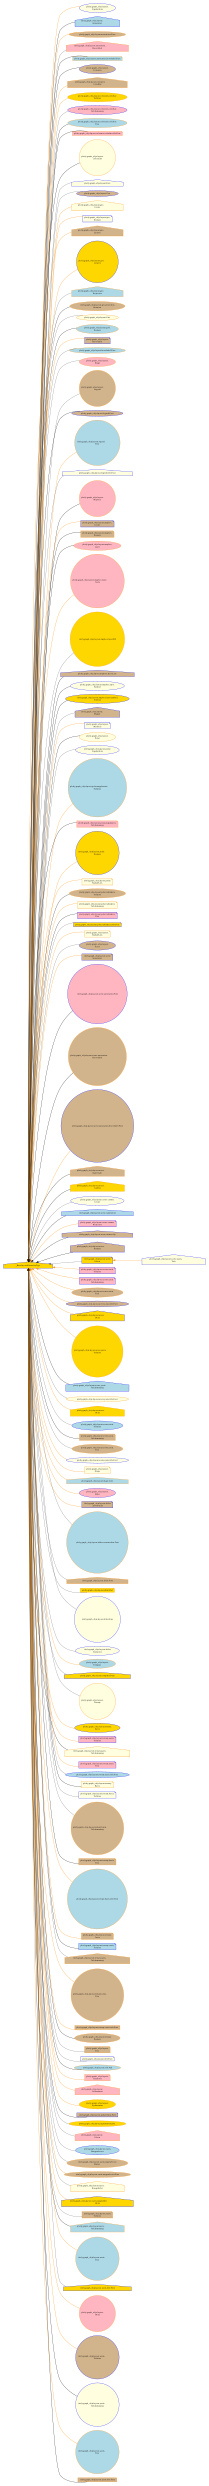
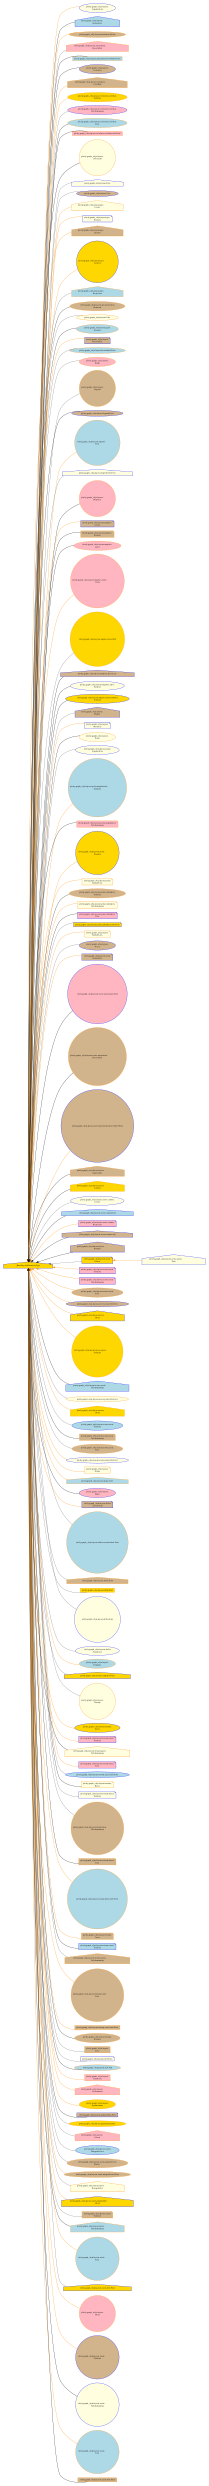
  digraph {
    fontname="Liberation Serif"
    rankdir=LR
    node [color=darkorange fillcolor=tan fontname="Liberation Serif" fontsize=10 shape=ellipse style=filled]
    edge [color=darkorange dir=back fontname="Liberation Serif" fontsize=10 labelfontname=Helvetica labelfontsize=10 style=solid]
    n1 [color=blue fillcolor=gold height=0.2 label=_BaseLayoutHierarchyType shape=house width=0.4]
    n2 [color=blue fillcolor=lightyellow height=0.2 label="plotly.graph_objs.layout.\lAngularAxis" width=0.4]
    n3 [color=blue fillcolor=lightblue height=0.2 label="plotly.graph_objs.layout.\lAnnotation" shape=house width=0.4]
    n4 [height=0.2 label="plotly.graph_objs.layout.annotation.Font" width=0.4]
    n5 [fillcolor=lightpink height=0.2 label="plotly.graph_objs.layout.annotation.\lHoverlabel" shape=house width=0.4]
    n6 [fillcolor=lightblue height=0.2 label="plotly.graph_objs.layout.annotation.hoverlabel.Font" shape=note width=0.4]
    n7 [color=blue height=0.2 label="plotly.graph_objs.layout.\lColoraxis" width=0.4]
    n8 [height=0.2 label="plotly.graph_objs.layout.coloraxis.\lColorBar" shape=house width=0.4]
    n9 [fillcolor=gold height=0.2 label="plotly.graph_objs.layout.coloraxis.colorbar.\lTickfont" width=0.4]
    n10 [color=blue fillcolor=lightpink height=0.2 label="plotly.graph_objs.layout.coloraxis.colorbar.\lTickformatstop" width=0.4]
    n11 [fillcolor=lightblue height=0.2 label="plotly.graph_objs.layout.coloraxis.colorbar.\lTitle" width=0.4]
    n12 [fillcolor=lightpink height=0.2 label="plotly.graph_objs.layout.coloraxis.colorbar.title.Font" shape=note width=0.4]
    n13 [fillcolor=lightyellow height=0.2 label="plotly.graph_objs.layout.\lColorscale" shape=circle width=0.4]
    n14 [color=blue fillcolor=lightyellow height=0.2 label="plotly.graph_objs.layout.Font" shape=house width=0.4]
    n15 [color=blue height=0.2 label="plotly.graph_objs.layout.Geo" width=0.4]
    n16 [fillcolor=lightyellow height=0.2 label="plotly.graph_objs.layout.geo.\lCenter" shape=house width=0.4]
    n17 [color=blue fillcolor=lightyellow height=0.2 label="plotly.graph_objs.layout.geo.\lDomain" shape=note width=0.4]
    n18 [height=0.2 label="plotly.graph_objs.layout.geo.\lLataxis" shape=house width=0.4]
    n19 [color=blue fillcolor=gold height=0.2 label="plotly.graph_objs.layout.geo.\lLonaxis" shape=circle width=0.4]
    n20 [fillcolor=lightblue height=0.2 label="plotly.graph_objs.layout.geo.\lProjection" shape=house width=0.4]
    n21 [height=0.2 label="plotly.graph_objs.layout.geo.projection.\lRotation" width=0.4]
    n22 [fillcolor=lightyellow height=0.2 label="plotly.graph_objs.layout.Grid" width=0.4]
    n23 [fillcolor=lightblue height=0.2 label="plotly.graph_objs.layout.grid.\lDomain" width=0.4]
    n24 [color=blue height=0.2 label="plotly.graph_objs.layout.\lHoverlabel" shape=note width=0.4]
    n25 [fillcolor=lightblue height=0.2 label="plotly.graph_objs.layout.hoverlabel.Font" width=0.4]
    n26 [fillcolor=lightpink height=0.2 label="plotly.graph_objs.layout.\lImage" width=0.4]
    n27 [height=0.2 label="plotly.graph_objs.layout.\lLegend" shape=circle width=0.4]
    n28 [color=blue height=0.2 label="plotly.graph_objs.layout.legend.Font" width=0.4]
    n29 [fillcolor=lightblue height=0.2 label="plotly.graph_objs.layout.legend.\lTitle" shape=circle width=0.4]
    n30 [color=blue fillcolor=lightyellow height=0.2 label="plotly.graph_objs.layout.legend.title.Font" shape=house width=0.4]
    n31 [fillcolor=lightpink height=0.2 label="plotly.graph_objs.layout.\lMapbox" shape=circle width=0.4]
    n32 [color=blue height=0.2 label="plotly.graph_objs.layout.mapbox.\lCenter" shape=note width=0.4]
    n33 [height=0.2 label="plotly.graph_objs.layout.mapbox.\lDomain" shape=note width=0.4]
    n34 [fillcolor=lightpink height=0.2 label="plotly.graph_objs.layout.mapbox.\lLayer" width=0.4]
    n35 [fillcolor=lightpink height=0.2 label="plotly.graph_objs.layout.mapbox.layer.\lCircle" shape=circle width=0.4]
    n36 [fillcolor=gold height=0.2 label="plotly.graph_objs.layout.mapbox.layer.Fill" shape=circle width=0.4]
    n37 [color=blue height=0.2 label="plotly.graph_objs.layout.mapbox.layer.Line" shape=house width=0.4]
    n38 [color=blue fillcolor=lightyellow height=0.2 label="plotly.graph_objs.layout.mapbox.layer.\lSymbol" width=0.4]
    n39 [color=blue fillcolor=gold height=0.2 label="plotly.graph_objs.layout.mapbox.layer.symbol.\lTextfont" width=0.4]
    n40 [color=blue height=0.2 label="plotly.graph_objs.layout.\lMargin" shape=house width=0.4]
    n41 [color=blue fillcolor=lightyellow height=0.2 label="plotly.graph_objs.layout.\lModebar" shape=note width=0.4]
    n42 [fillcolor=lightyellow height=0.2 label="plotly.graph_objs.layout.\lPolar" width=0.4]
    n43 [color=blue fillcolor=lightyellow height=0.2 label="plotly.graph_objs.layout.polar.\lAngularAxis" width=0.4]
    n44 [fillcolor=lightblue height=0.2 label="plotly.graph_objs.layout.polar.angularaxis.\lTickfont" shape=circle width=0.4]
    n45 [fillcolor=lightpink height=0.2 label="plotly.graph_objs.layout.polar.angularaxis.\lTickformatstop" shape=note width=0.4]
    n46 [color=blue fillcolor=gold height=0.2 label="plotly.graph_objs.layout.polar.\lDomain" shape=circle width=0.4]
    n47 [fillcolor=lightyellow height=0.2 label="plotly.graph_objs.layout.polar.\lRadialAxis" shape=note width=0.4]
    n48 [height=0.2 label="plotly.graph_objs.layout.polar.radialaxis.\lTickfont" width=0.4]
    n49 [fillcolor=lightyellow height=0.2 label="plotly.graph_objs.layout.polar.radialaxis.\lTickformatstop" shape=note width=0.4]
    n50 [color=blue fillcolor=lightpink height=0.2 label="plotly.graph_objs.layout.polar.radialaxis.\lTitle" shape=note width=0.4]
    n51 [color=blue fillcolor=gold height=0.2 label="plotly.graph_objs.layout.polar.radialaxis.title.Font" shape=note width=0.4]
    n52 [fillcolor=lightyellow height=0.2 label="plotly.graph_objs.layout.\lRadialAxis" shape=note width=0.4]
    n53 [color=blue height=0.2 label="plotly.graph_objs.layout.\lScene" width=0.4]
    n54 [color=blue height=0.2 label="plotly.graph_objs.layout.scene.\lAnnotation" shape=note width=0.4]
    n55 [color=blue fillcolor=lightpink height=0.2 label="plotly.graph_objs.layout.scene.annotation.Font" shape=circle width=0.4]
    n56 [height=0.2 label="plotly.graph_objs.layout.scene.annotation.\lHoverlabel" shape=circle width=0.4]
    n57 [color=blue height=0.2 label="plotly.graph_objs.layout.scene.annotation.hoverlabel.Font" shape=circle width=0.4]
    n58 [height=0.2 label="plotly.graph_objs.layout.scene.\lAspectratio" shape=house width=0.4]
    n59 [fillcolor=gold height=0.2 label="plotly.graph_objs.layout.scene.\lCamera" shape=house width=0.4]
    n60 [color=blue fillcolor=lightyellow height=0.2 label="plotly.graph_objs.layout.scene.camera.\lCenter" width=0.4]
    n61 [color=blue fillcolor=lightblue height=0.2 label="plotly.graph_objs.layout.scene.camera.Eye" shape=house width=0.4]
    n62 [color=blue fillcolor=lightpink height=0.2 label="plotly.graph_objs.layout.scene.camera.\lProjection" shape=note width=0.4]
    n63 [color=blue height=0.2 label="plotly.graph_objs.layout.scene.camera.Up" shape=house width=0.4]
    n64 [color=blue height=0.2 label="plotly.graph_objs.layout.scene.\lDomain" shape=house width=0.4]
    n65 [color=blue fillcolor=gold height=0.2 label="plotly.graph_objs.layout.scene.\lXAxis" shape=note width=0.4]
    n66 [color=blue fillcolor=lightpink height=0.2 label="plotly.graph_objs.layout.scene.xaxis.\lTickfont" shape=note width=0.4]
    n67 [color=blue fillcolor=lightpink height=0.2 label="plotly.graph_objs.layout.scene.xaxis.\lTickformatstop" shape=note width=0.4]
    n68 [height=0.2 label="plotly.graph_objs.layout.scene.xaxis.\lTitle" width=0.4]
    n69 [color=blue height=0.2 label="plotly.graph_objs.layout.scene.xaxis.title.Font" width=0.4]
    n70 [color=blue fillcolor=gold height=0.2 label="plotly.graph_objs.layout.scene.\lYAxis" shape=house width=0.4]
    n71 [fillcolor=gold height=0.2 label="plotly.graph_objs.layout.scene.yaxis.\lTickfont" shape=circle width=0.4]
    n72 [color=blue fillcolor=lightblue height=0.2 label="plotly.graph_objs.layout.scene.yaxis.\lTickformatstop" shape=house width=0.4]
    n73 [fillcolor=lightyellow height=0.2 label="plotly.graph_objs.layout.scene.yaxis.title.Font" width=0.4]
    n74 [fillcolor=gold height=0.2 label="plotly.graph_objs.layout.scene.\lZAxis" shape=house width=0.4]
    n75 [color=blue fillcolor=lightblue height=0.2 label="plotly.graph_objs.layout.scene.zaxis.\lTickfont" width=0.4]
    n76 [height=0.2 label="plotly.graph_objs.layout.scene.zaxis.\lTickformatstop" shape=note width=0.4]
    n77 [height=0.2 label="plotly.graph_objs.layout.scene.zaxis.\lTitle" width=0.4]
    n78 [color=blue fillcolor=lightyellow height=0.2 label="plotly.graph_objs.layout.scene.zaxis.title.Font" width=0.4]
    n79 [fillcolor=lightyellow height=0.2 label="plotly.graph_objs.layout.\lShape" shape=note width=0.4]
    n80 [fillcolor=lightblue height=0.2 label="plotly.graph_objs.layout.shape.Line" shape=house width=0.4]
    n81 [color=blue fillcolor=lightpink height=0.2 label="plotly.graph_objs.layout.\lSlider" width=0.4]
    n82 [color=blue height=0.2 label="plotly.graph_objs.layout.slider.\lCurrentvalue" shape=note width=0.4]
    n83 [fillcolor=lightblue height=0.2 label="plotly.graph_objs.layout.slider.currentvalue.Font" shape=circle width=0.4]
    n84 [height=0.2 label="plotly.graph_objs.layout.slider.Font" shape=house width=0.4]
    n85 [fillcolor=gold height=0.2 label="plotly.graph_objs.layout.slider.Pad" shape=note width=0.4]
    n86 [color=blue fillcolor=lightyellow height=0.2 label="plotly.graph_objs.layout.slider.Step" shape=circle width=0.4]
    n87 [color=blue fillcolor=lightyellow height=0.2 label="plotly.graph_objs.layout.slider.\lTransition" width=0.4]
    n88 [fillcolor=lightblue height=0.2 label="plotly.graph_objs.layout.\lTemplate" width=0.4]
    n89 [color=blue fillcolor=gold height=0.2 label="plotly.graph_objs.layout.template.Data" shape=house width=0.4]
    n90 [fillcolor=lightyellow height=0.2 label="plotly.graph_objs.layout.\lTernary" shape=circle width=0.4]
    n91 [color=blue fillcolor=gold height=0.2 label="plotly.graph_objs.layout.ternary.\lAaxis" width=0.4]
    n92 [color=blue fillcolor=lightpink height=0.2 label="plotly.graph_objs.layout.ternary.aaxis.\lTickfont" shape=note width=0.4]
    n93 [fillcolor=lightyellow height=0.2 label="plotly.graph_objs.layout.ternary.aaxis.\lTickformatstop" shape=house width=0.4]
    n94 [color=blue fillcolor=lightpink height=0.2 label="plotly.graph_objs.layout.ternary.aaxis.\lTitle" shape=note width=0.4]
    n95 [color=blue fillcolor=lightblue height=0.2 label="plotly.graph_objs.layout.ternary.aaxis.title.Font" width=0.4]
    n96 [fillcolor=lightyellow height=0.2 label="plotly.graph_objs.layout.ternary.\lBaxis" shape=note width=0.4]
    n97 [color=blue fillcolor=lightyellow height=0.2 label="plotly.graph_objs.layout.ternary.baxis.\lTickfont" shape=note width=0.4]
    n98 [height=0.2 label="plotly.graph_objs.layout.ternary.baxis.\lTickformatstop" shape=circle width=0.4]
    n99 [height=0.2 label="plotly.graph_objs.layout.ternary.baxis.\lTitle" shape=note width=0.4]
    n100 [fillcolor=lightblue height=0.2 label="plotly.graph_objs.layout.ternary.baxis.title.Font" shape=circle width=0.4]
    n101 [height=0.2 label="plotly.graph_objs.layout.ternary.\lCaxis" shape=note width=0.4]
    n102 [color=blue fillcolor=lightblue height=0.2 label="plotly.graph_objs.layout.ternary.caxis.\lTickfont" shape=note width=0.4]
    n103 [height=0.2 label="plotly.graph_objs.layout.ternary.caxis.\lTickformatstop" shape=house width=0.4]
    n104 [height=0.2 label="plotly.graph_objs.layout.ternary.caxis.\lTitle" shape=circle width=0.4]
    n105 [height=0.2 label="plotly.graph_objs.layout.ternary.caxis.title.Font" shape=note width=0.4]
    n106 [height=0.2 label="plotly.graph_objs.layout.ternary.\lDomain" width=0.4]
    n107 [height=0.2 label="plotly.graph_objs.layout.\lTitle" shape=note width=0.4]
    n108 [color=blue fillcolor=lightyellow height=0.2 label="plotly.graph_objs.layout.title.Font" shape=note width=0.4]
    n109 [fillcolor=lightblue height=0.2 label="plotly.graph_objs.layout.title.Pad" width=0.4]
    n110 [fillcolor=lightpink height=0.2 label="plotly.graph_objs.layout.\lTransition" shape=note width=0.4]
    n111 [fillcolor=lightpink height=0.2 label="plotly.graph_objs.layout.\lUniformtext" shape=house width=0.4]
    n112 [fillcolor=gold height=0.2 label="plotly.graph_objs.layout.\lUpdatemenu" width=0.4]
    n113 [color=blue height=0.2 label="plotly.graph_objs.layout.updatemenu.Font" shape=note width=0.4]
    n114 [fillcolor=gold height=0.2 label="plotly.graph_objs.layout.updatemenu.Pad" width=0.4]
    n115 [fillcolor=lightpink height=0.2 label="plotly.graph_objs.layout.\lXAxis" shape=house width=0.4]
    n116 [color=blue fillcolor=lightblue height=0.2 label="plotly.graph_objs.layout.xaxis.\lRangeselector" width=0.4]
    n117 [height=0.2 label="plotly.graph_objs.layout.xaxis.rangeselector.\lButton" width=0.4]
    n118 [height=0.2 label="plotly.graph_objs.layout.xaxis.rangeselector.Font" width=0.4]
    n119 [fillcolor=lightyellow height=0.2 label="plotly.graph_objs.layout.xaxis.\lRangeslider" shape=house width=0.4]
    n120 [color=blue fillcolor=gold height=0.2 label="plotly.graph_objs.layout.xaxis.rangeslider.\lYAxis" shape=house width=0.4]
    n121 [height=0.2 label="plotly.graph_objs.layout.xaxis.\lTickfont" shape=note width=0.4]
    n122 [fillcolor=lightblue height=0.2 label="plotly.graph_objs.layout.xaxis.\lTickformatstop" shape=house width=0.4]
    n123 [fillcolor=lightblue height=0.2 label="plotly.graph_objs.layout.xaxis.\lTitle" shape=circle width=0.4]
    n124 [color=blue fillcolor=gold height=0.2 label="plotly.graph_objs.layout.xaxis.title.Font" shape=house width=0.4]
    n125 [fillcolor=lightpink height=0.2 label="plotly.graph_objs.layout.\lYAxis" shape=circle width=0.4]
    n126 [color=blue height=0.2 label="plotly.graph_objs.layout.yaxis.\lTickfont" shape=circle width=0.4]
    n127 [color=blue fillcolor=lightyellow height=0.2 label="plotly.graph_objs.layout.yaxis.\lTickformatstop" shape=circle width=0.4]
    n128 [fillcolor=lightblue height=0.2 label="plotly.graph_objs.layout.yaxis.\lTitle" shape=circle width=0.4]
    n129 [height=0.2 label="plotly.graph_objs.layout.yaxis.title.Font" shape=note width=0.4]
    n130 [color=blue fillcolor=lightyellow height=0.2 label="plotly.graph_objs.layout.scene.yaxis.\lTitle" shape=house width=0.4]
    n1 -> n2
    n1 -> n3 [color=black]
    n1 -> n4
    n1 -> n5 [color=gray40]
    n1 -> n6 [color=black]
    n1 -> n7 [color=black]
    n1 -> n8
    n1 -> n9
    n1 -> n10 [color=gray40]
    n1 -> n11 [color=black]
    n1 -> n12 [color=black]
    n1 -> n13 [color=black]
    n1 -> n14 [color=gray40]
    n1 -> n15 [color=gray40]
    n1 -> n16
    n1 -> n17
    n1 -> n18
    n1 -> n19
    n1 -> n20 [color=gray40]
    n1 -> n21 [color=black]
    n1 -> n22 [color=gray40]
    n1 -> n23 [color=black]
    n1 -> n24
    n1 -> n25 [color=gray40]
    n1 -> n26 [color=gray40]
    n1 -> n27 [color=gray40]
    n1 -> n28 [color=black]
    n1 -> n29
    n1 -> n30 [color=gray40]
    n1 -> n31 [color=black]
    n1 -> n32
    n1 -> n33 [color=black]
    n1 -> n34 [color=black]
    n1 -> n35
    n1 -> n36 [color=gray40]
    n1 -> n37 [color=black]
    n1 -> n38 [color=black]
    n1 -> n39 [color=black]
    n1 -> n40 [color=gray40]
    n1 -> n41
    n1 -> n42 [color=black]
    n1 -> n43 [color=gray40]
    n1 -> n44
    n1 -> n45 [color=black]
    n1 -> n46
    n1 -> n47
    n1 -> n48 [color=black]
    n1 -> n49
    n1 -> n50 [color=black]
    n1 -> n51 [color=gray40]
    n1 -> n52
    n1 -> n53 [color=gray40]
    n1 -> n54
    n1 -> n55 [color=black]
    n1 -> n56 [color=black]
    n1 -> n57
    n1 -> n58 [color=black]
    n1 -> n59 [color=black]
    n1 -> n60 [color=gray40]
    n1 -> n61 [color=black]
    n1 -> n62
    n1 -> n63 [color=black]
    n1 -> n64 [color=black]
    n1 -> n65 [color=gray40]
    n1 -> n66
    n1 -> n67
    n1 -> n68
    n1 -> n69
    n1 -> n70
    n1 -> n71
    n1 -> n72 [color=black]
    n1 -> n73 [color=gray40]
    n1 -> n74
    n1 -> n75 [color=gray40]
    n1 -> n76 [color=black]
    n1 -> n77 [color=gray40]
    n1 -> n78
    n1 -> n79
    n1 -> n80
-   n1 -> n81
+   n1 -> n81 [color=black]
    n1 -> n82
    n1 -> n83 [color=gray40]
    n1 -> n84 [color=gray40]
    n1 -> n85 [color=gray40]
    n1 -> n86 [color=gray40]
    n1 -> n87 [color=gray40]
    n1 -> n88
    n1 -> n89 [color=gray40]
    n1 -> n90 [color=gray40]
    n1 -> n91
    n1 -> n92
    n1 -> n93 [color=black]
    n1 -> n94
    n1 -> n95 [color=gray40]
    n1 -> n96 [color=black]
    n1 -> n97 [color=gray40]
    n1 -> n98 [color=gray40]
    n1 -> n99 [color=black]
    n1 -> n100
    n1 -> n101
    n1 -> n102 [color=black]
    n1 -> n103 [color=gray40]
    n1 -> n104
    n1 -> n105
    n1 -> n106 [color=black]
    n1 -> n107 [color=gray40]
    n1 -> n108 [color=gray40]
    n1 -> n109 [color=black]
    n1 -> n110
    n1 -> n111
    n1 -> n112
    n1 -> n113 [color=black]
    n1 -> n114 [color=gray40]
    n1 -> n115 [color=gray40]
    n1 -> n116 [color=gray40]
    n1 -> n117 [color=gray40]
    n1 -> n118
    n1 -> n119 [color=gray40]
    n1 -> n120
    n1 -> n121 [color=gray40]
    n1 -> n122 [color=black]
    n1 -> n123
    n1 -> n124 [color=gray40]
    n1 -> n125
    n1 -> n126
    n1 -> n127 [color=black]
    n1 -> n128
    n1 -> n129 [color=black]
    n65 -> n130
  }
